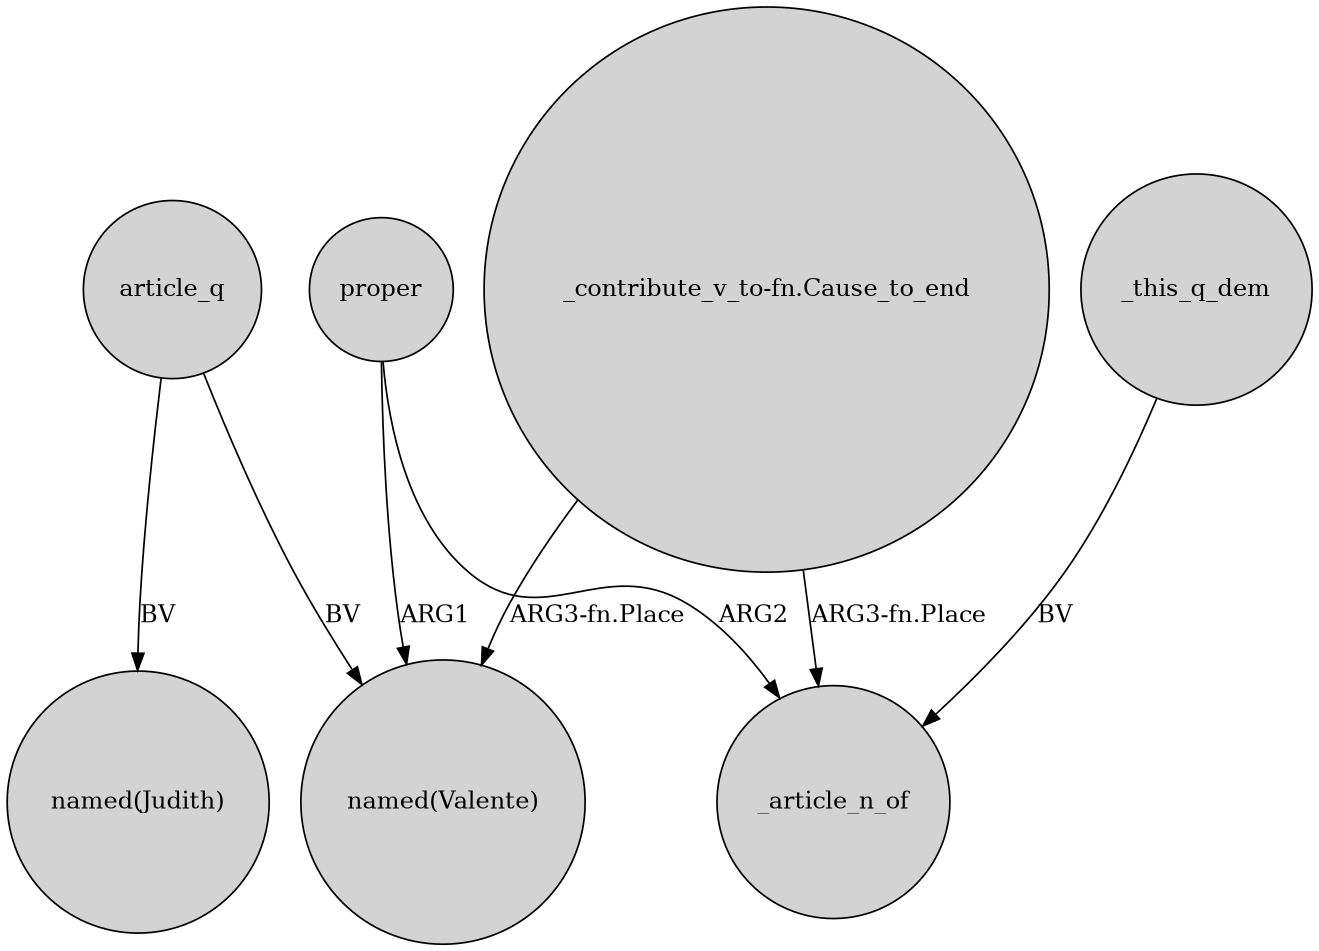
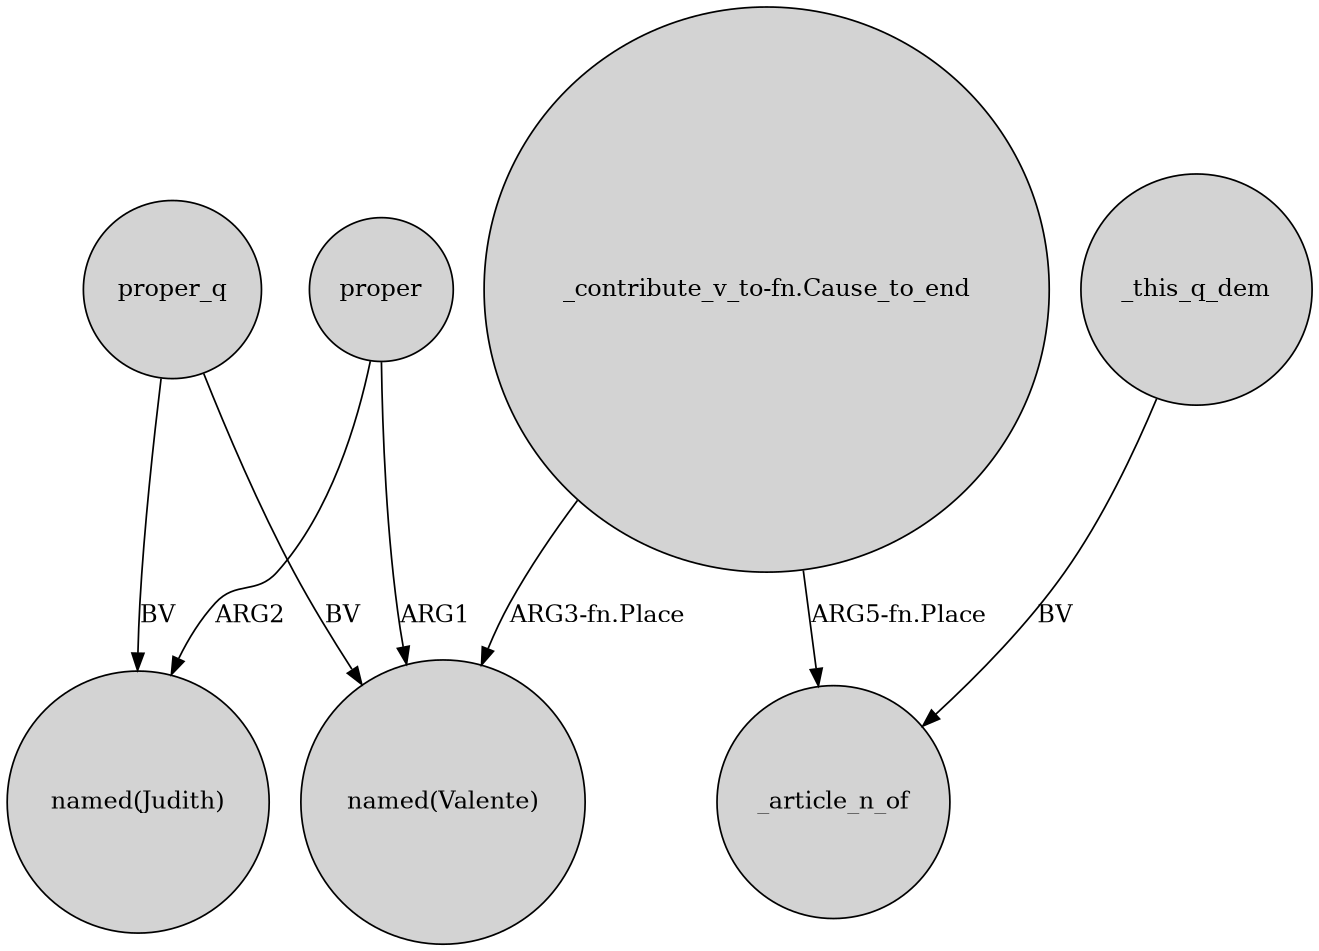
  digraph {
    node [shape=circle style=filled]
    "_contribute_v_to-fn.Cause_to_end"
    "named(Valente)"
    _article_n_of
-   proper_q [label=article_q]
+   proper_q
    "named(Judith)"
    n6 [label=proper]
    _this_q_dem
    "_contribute_v_to-fn.Cause_to_end" -> "named(Valente)" [label="ARG3-fn.Place"]
-   "_contribute_v_to-fn.Cause_to_end" -> _article_n_of [label="ARG3-fn.Place"]
+   "_contribute_v_to-fn.Cause_to_end" -> _article_n_of [label="ARG5-fn.Place"]
    proper_q -> "named(Valente)" [label=BV]
    proper_q -> "named(Judith)" [label=BV]
    n6 -> "named(Valente)" [label=ARG1]
-   n6 -> _article_n_of [label=ARG2]
+   n6 -> "named(Judith)" [label=ARG2]
    _this_q_dem -> _article_n_of [label=BV]
  }
